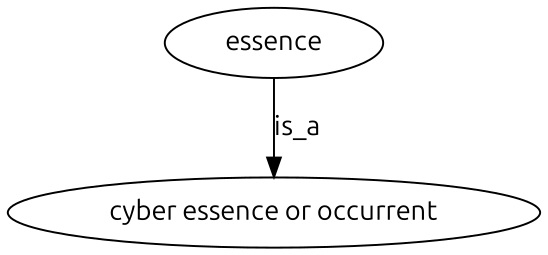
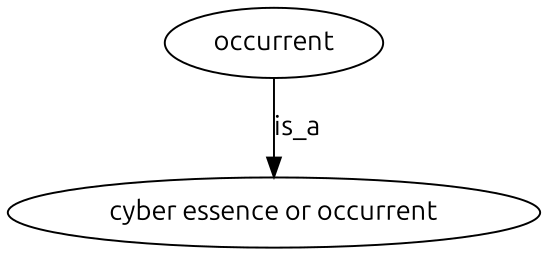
  digraph {
    fontname=Ubuntu
    node [fontname=Ubuntu]
-   n1 [height=0.5 label=essence width=1.5526]
+   n1 [height=0.5 label=occurrent width=1.5526]
    "cyber essence or occurrent" [height=0.5 width=3.7913]
    n1 -> "cyber essence or occurrent" [label=is_a fontname=Ubuntu]
  }
